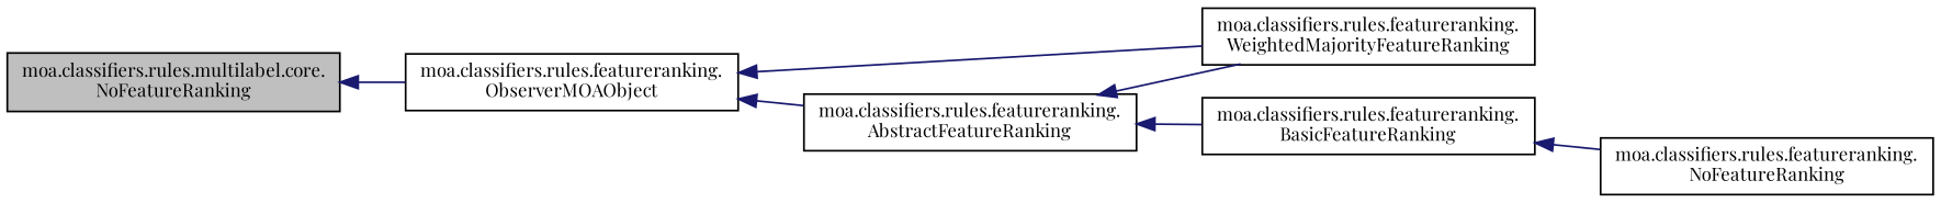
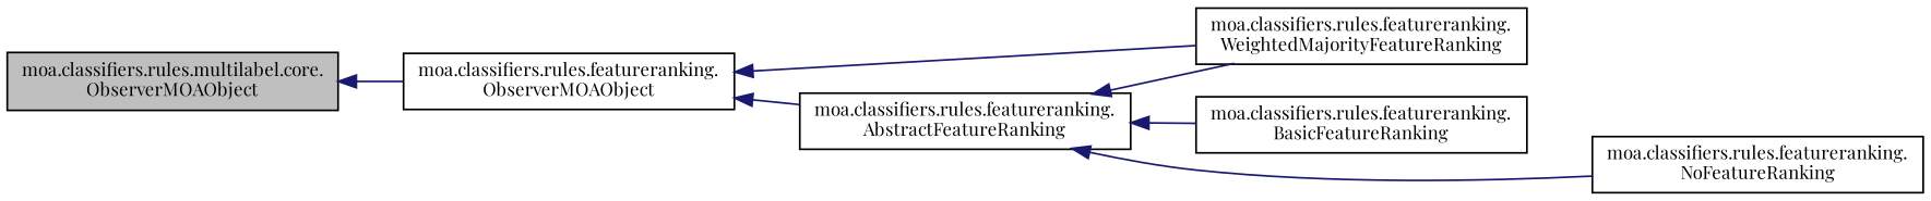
  digraph {
    fontname="Playfair Display"
    rankdir=LR
    node [color=black fillcolor=white fontname="Playfair Display" fontsize=10 shape=record style=filled]
    edge [color=midnightblue dir=back fontname="Playfair Display" fontsize=10 labelfontname=Helvetica labelfontsize=10 style=solid]
-   n1 [fillcolor=grey75 fontcolor=black height=0.2 label="moa.classifiers.rules.multilabel.core.\lNoFeatureRanking" width=0.4]
+   n1 [fillcolor=grey75 fontcolor=black height=0.2 label="moa.classifiers.rules.multilabel.core.\lObserverMOAObject" width=0.4]
    n2 [height=0.2 label="moa.classifiers.rules.featureranking.\lObserverMOAObject" width=0.4]
    n3 [height=0.2 label="moa.classifiers.rules.featureranking.\lAbstractFeatureRanking" width=0.4]
    n4 [height=0.2 label="moa.classifiers.rules.featureranking.\lWeightedMajorityFeatureRanking" width=0.4]
    n5 [height=0.2 label="moa.classifiers.rules.featureranking.\lBasicFeatureRanking" width=0.4]
    n6 [height=0.2 label="moa.classifiers.rules.featureranking.\lNoFeatureRanking" width=0.4]
    n1 -> n2
    n2 -> n3
    n2 -> n4
    n3 -> n4
    n3 -> n5
-   n5 -> n6
+   n3 -> n6
  }
